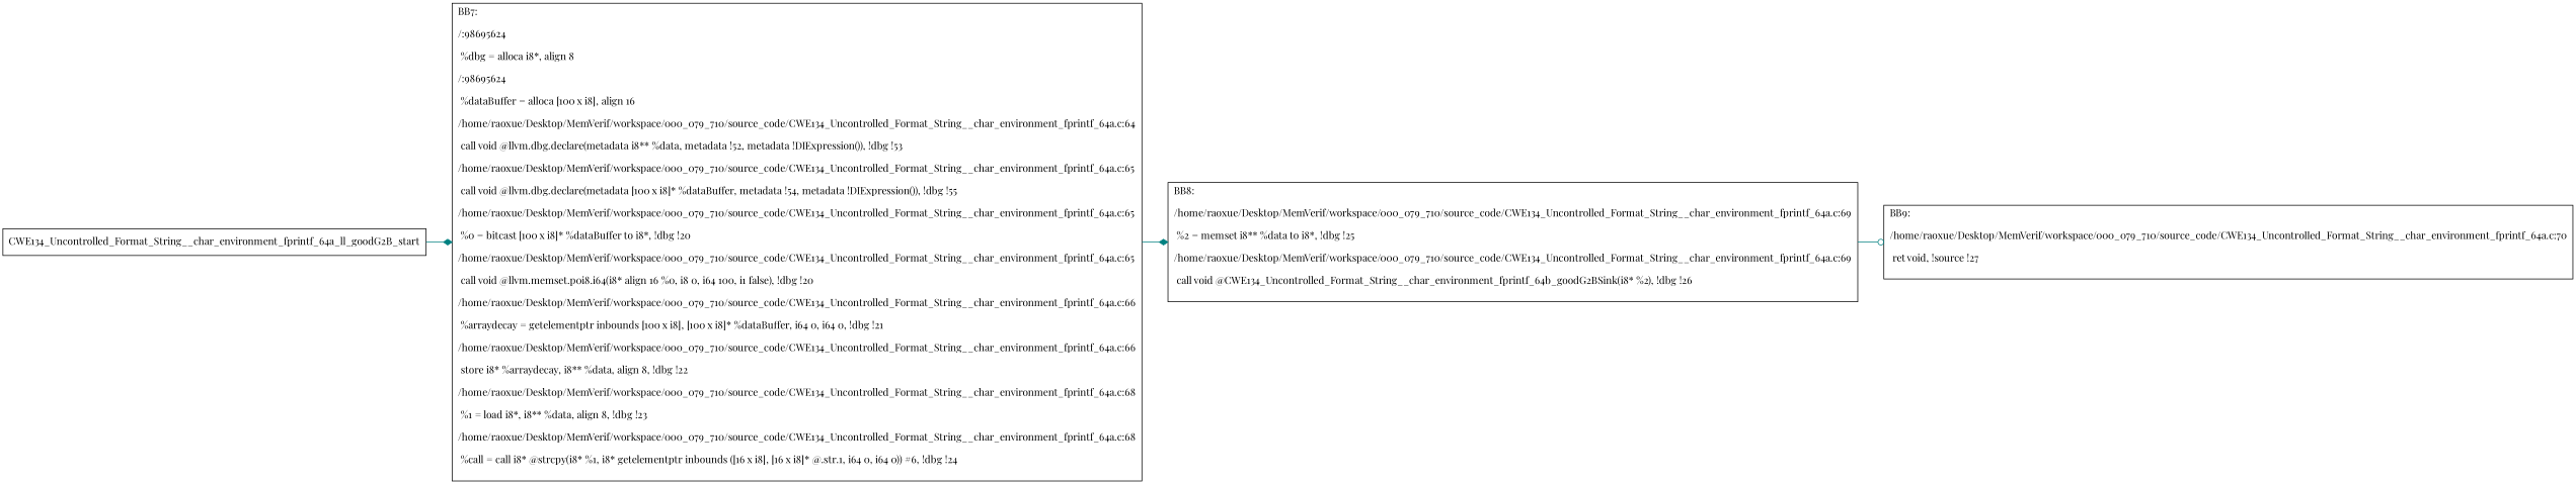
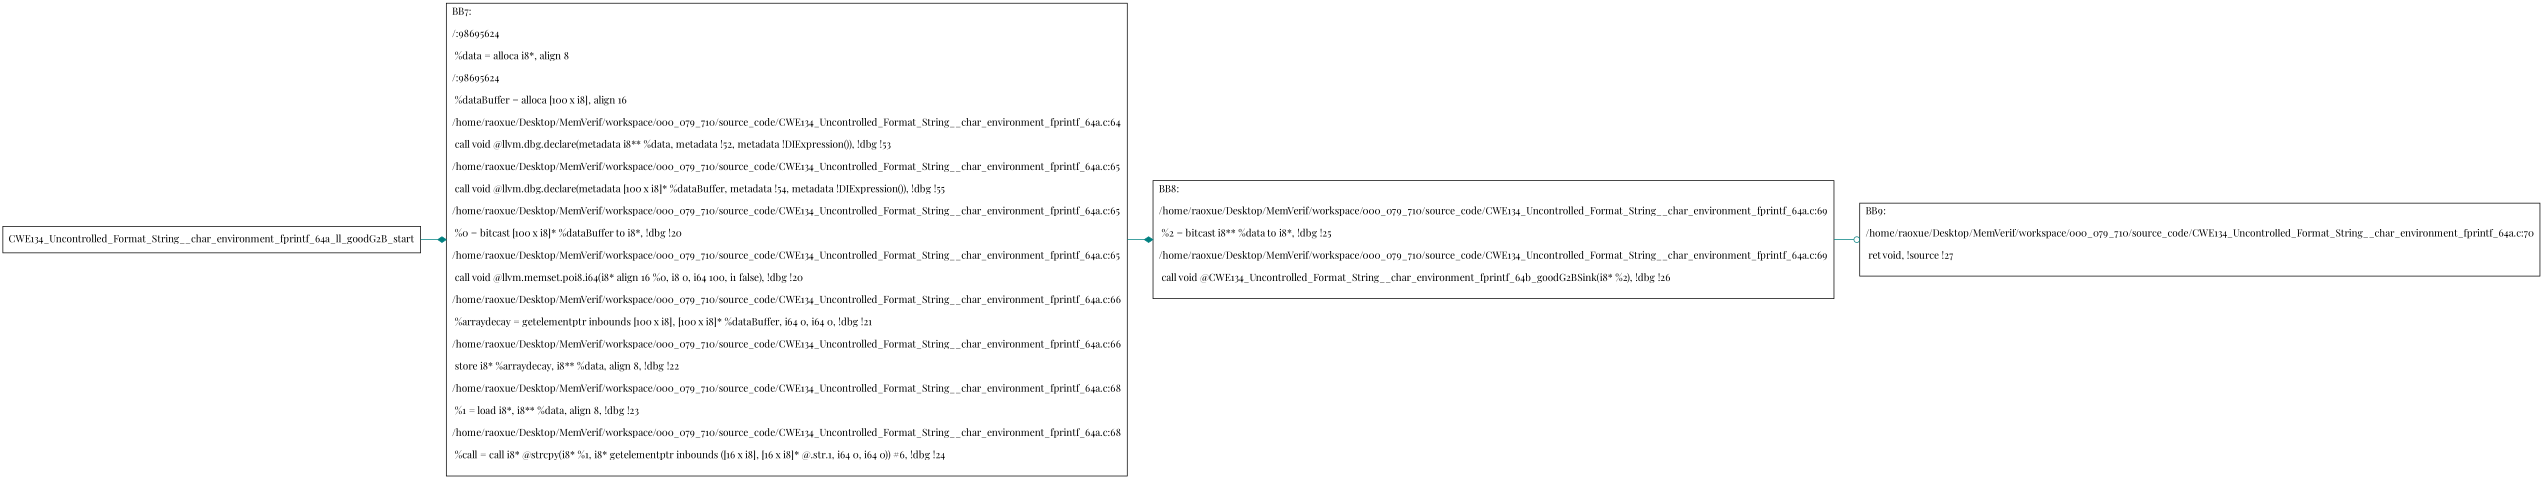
  digraph {
    fontname="Playfair Display"
    rankdir=LR
    node [fontname="Playfair Display" shape=record]
    edge [arrowhead=diamond color=teal fontname="Playfair Display"]
    n1 [label="{CWE134_Uncontrolled_Format_String__char_environment_fprintf_64a_ll_goodG2B_start}"]
-   n2 [label="{BB7:\l\l/:98695624\l\n  %dbg = alloca i8*, align 8\l\n/:98695624\l\n  %dataBuffer = alloca [100 x i8], align 16\l\n/home/raoxue/Desktop/MemVerif/workspace/000_079_710/source_code/CWE134_Uncontrolled_Format_String__char_environment_fprintf_64a.c:64\l\n  call void @llvm.dbg.declare(metadata i8** %data, metadata !52, metadata !DIExpression()), !dbg !53\l\n/home/raoxue/Desktop/MemVerif/workspace/000_079_710/source_code/CWE134_Uncontrolled_Format_String__char_environment_fprintf_64a.c:65\l\n  call void @llvm.dbg.declare(metadata [100 x i8]* %dataBuffer, metadata !54, metadata !DIExpression()), !dbg !55\l\n/home/raoxue/Desktop/MemVerif/workspace/000_079_710/source_code/CWE134_Uncontrolled_Format_String__char_environment_fprintf_64a.c:65\l\n  %0 = bitcast [100 x i8]* %dataBuffer to i8*, !dbg !20\l\n/home/raoxue/Desktop/MemVerif/workspace/000_079_710/source_code/CWE134_Uncontrolled_Format_String__char_environment_fprintf_64a.c:65\l\n  call void @llvm.memset.p0i8.i64(i8* align 16 %0, i8 0, i64 100, i1 false), !dbg !20\l\n/home/raoxue/Desktop/MemVerif/workspace/000_079_710/source_code/CWE134_Uncontrolled_Format_String__char_environment_fprintf_64a.c:66\l\n  %arraydecay = getelementptr inbounds [100 x i8], [100 x i8]* %dataBuffer, i64 0, i64 0, !dbg !21\l\n/home/raoxue/Desktop/MemVerif/workspace/000_079_710/source_code/CWE134_Uncontrolled_Format_String__char_environment_fprintf_64a.c:66\l\n  store i8* %arraydecay, i8** %data, align 8, !dbg !22\l\n/home/raoxue/Desktop/MemVerif/workspace/000_079_710/source_code/CWE134_Uncontrolled_Format_String__char_environment_fprintf_64a.c:68\l\n  %1 = load i8*, i8** %data, align 8, !dbg !23\l\n/home/raoxue/Desktop/MemVerif/workspace/000_079_710/source_code/CWE134_Uncontrolled_Format_String__char_environment_fprintf_64a.c:68\l\n  %call = call i8* @strcpy(i8* %1, i8* getelementptr inbounds ([16 x i8], [16 x i8]* @.str.1, i64 0, i64 0)) #6, !dbg !24\l\n}"]
-   n3 [label="{BB8:\l\l/home/raoxue/Desktop/MemVerif/workspace/000_079_710/source_code/CWE134_Uncontrolled_Format_String__char_environment_fprintf_64a.c:69\l\n  %2 = memset i8** %data to i8*, !dbg !25\l\n/home/raoxue/Desktop/MemVerif/workspace/000_079_710/source_code/CWE134_Uncontrolled_Format_String__char_environment_fprintf_64a.c:69\l\n  call void @CWE134_Uncontrolled_Format_String__char_environment_fprintf_64b_goodG2BSink(i8* %2), !dbg !26\l\n}"]
+   n2 [label="{BB7:\l\l/:98695624\l\n  %data = alloca i8*, align 8\l\n/:98695624\l\n  %dataBuffer = alloca [100 x i8], align 16\l\n/home/raoxue/Desktop/MemVerif/workspace/000_079_710/source_code/CWE134_Uncontrolled_Format_String__char_environment_fprintf_64a.c:64\l\n  call void @llvm.dbg.declare(metadata i8** %data, metadata !52, metadata !DIExpression()), !dbg !53\l\n/home/raoxue/Desktop/MemVerif/workspace/000_079_710/source_code/CWE134_Uncontrolled_Format_String__char_environment_fprintf_64a.c:65\l\n  call void @llvm.dbg.declare(metadata [100 x i8]* %dataBuffer, metadata !54, metadata !DIExpression()), !dbg !55\l\n/home/raoxue/Desktop/MemVerif/workspace/000_079_710/source_code/CWE134_Uncontrolled_Format_String__char_environment_fprintf_64a.c:65\l\n  %0 = bitcast [100 x i8]* %dataBuffer to i8*, !dbg !20\l\n/home/raoxue/Desktop/MemVerif/workspace/000_079_710/source_code/CWE134_Uncontrolled_Format_String__char_environment_fprintf_64a.c:65\l\n  call void @llvm.memset.p0i8.i64(i8* align 16 %0, i8 0, i64 100, i1 false), !dbg !20\l\n/home/raoxue/Desktop/MemVerif/workspace/000_079_710/source_code/CWE134_Uncontrolled_Format_String__char_environment_fprintf_64a.c:66\l\n  %arraydecay = getelementptr inbounds [100 x i8], [100 x i8]* %dataBuffer, i64 0, i64 0, !dbg !21\l\n/home/raoxue/Desktop/MemVerif/workspace/000_079_710/source_code/CWE134_Uncontrolled_Format_String__char_environment_fprintf_64a.c:66\l\n  store i8* %arraydecay, i8** %data, align 8, !dbg !22\l\n/home/raoxue/Desktop/MemVerif/workspace/000_079_710/source_code/CWE134_Uncontrolled_Format_String__char_environment_fprintf_64a.c:68\l\n  %1 = load i8*, i8** %data, align 8, !dbg !23\l\n/home/raoxue/Desktop/MemVerif/workspace/000_079_710/source_code/CWE134_Uncontrolled_Format_String__char_environment_fprintf_64a.c:68\l\n  %call = call i8* @strcpy(i8* %1, i8* getelementptr inbounds ([16 x i8], [16 x i8]* @.str.1, i64 0, i64 0)) #6, !dbg !24\l\n}"]
+   n3 [label="{BB8:\l\l/home/raoxue/Desktop/MemVerif/workspace/000_079_710/source_code/CWE134_Uncontrolled_Format_String__char_environment_fprintf_64a.c:69\l\n  %2 = bitcast i8** %data to i8*, !dbg !25\l\n/home/raoxue/Desktop/MemVerif/workspace/000_079_710/source_code/CWE134_Uncontrolled_Format_String__char_environment_fprintf_64a.c:69\l\n  call void @CWE134_Uncontrolled_Format_String__char_environment_fprintf_64b_goodG2BSink(i8* %2), !dbg !26\l\n}"]
    n4 [label="{BB9:\l\l/home/raoxue/Desktop/MemVerif/workspace/000_079_710/source_code/CWE134_Uncontrolled_Format_String__char_environment_fprintf_64a.c:70\l\n  ret void, !source !27\l\n}"]
    n1 -> n2
    n2 -> n3
    n3 -> n4 [arrowhead=odot]
  }
